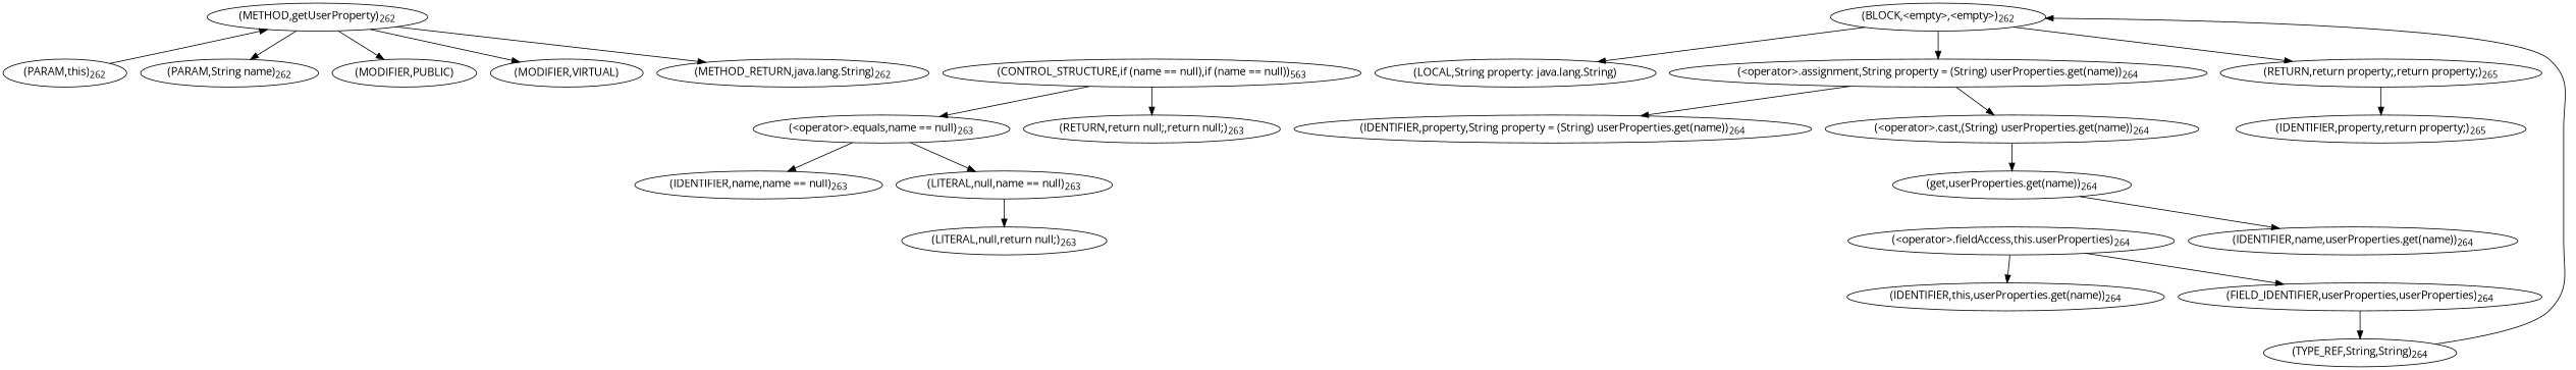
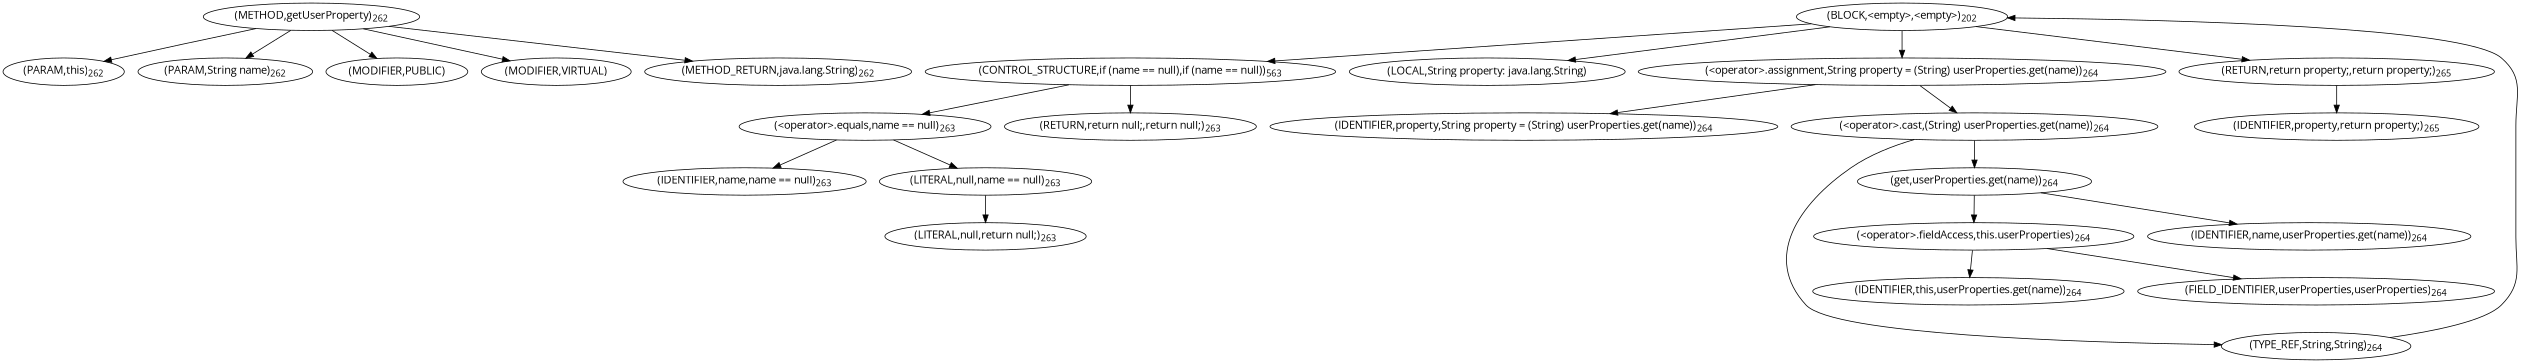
  digraph {
    fontname="Open Sans"
    node [fontname="Open Sans"]
    edge [fontname="Open Sans"]
    n1 [label=<(METHOD,getUserProperty)<SUB>262</SUB>>]
    n2 [label=<(PARAM,this)<SUB>262</SUB>>]
    n3 [label=<(PARAM,String name)<SUB>262</SUB>>]
    n4 [label=<(MODIFIER,PUBLIC)>]
    n5 [label=<(MODIFIER,VIRTUAL)>]
    n6 [label=<(METHOD_RETURN,java.lang.String)<SUB>262</SUB>>]
-   n7 [label=<(BLOCK,&lt;empty&gt;,&lt;empty&gt;)<SUB>262</SUB>>]
+   n7 [label=<(BLOCK,&lt;empty&gt;,&lt;empty&gt;)<SUB>202</SUB>>]
    n8 [label=<(CONTROL_STRUCTURE,if (name == null),if (name == null))<SUB>563</SUB>>]
    n9 [label=<(LOCAL,String property: java.lang.String)>]
    n10 [label=<(&lt;operator&gt;.assignment,String property = (String) userProperties.get(name))<SUB>264</SUB>>]
    n11 [label=<(RETURN,return property;,return property;)<SUB>265</SUB>>]
    n12 [label=<(&lt;operator&gt;.equals,name == null)<SUB>263</SUB>>]
    n13 [label=<(RETURN,return null;,return null;)<SUB>263</SUB>>]
    n14 [label=<(IDENTIFIER,property,String property = (String) userProperties.get(name))<SUB>264</SUB>>]
    n15 [label=<(&lt;operator&gt;.cast,(String) userProperties.get(name))<SUB>264</SUB>>]
    n16 [label=<(IDENTIFIER,property,return property;)<SUB>265</SUB>>]
    n17 [label=<(IDENTIFIER,name,name == null)<SUB>263</SUB>>]
    n18 [label=<(LITERAL,null,name == null)<SUB>263</SUB>>]
    n19 [label=<(LITERAL,null,return null;)<SUB>263</SUB>>]
    n20 [label=<(TYPE_REF,String,String)<SUB>264</SUB>>]
    n21 [label=<(get,userProperties.get(name))<SUB>264</SUB>>]
    n22 [label=<(&lt;operator&gt;.fieldAccess,this.userProperties)<SUB>264</SUB>>]
    n23 [label=<(IDENTIFIER,name,userProperties.get(name))<SUB>264</SUB>>]
    n24 [label=<(IDENTIFIER,this,userProperties.get(name))<SUB>264</SUB>>]
    n25 [label=<(FIELD_IDENTIFIER,userProperties,userProperties)<SUB>264</SUB>>]
-   n2 -> n1
+   n1 -> n2
    n1 -> n3
    n1 -> n4
    n1 -> n5
    n1 -> n6
+   n7 -> n8
    n7 -> n9
    n7 -> n10
    n7 -> n11
    n8 -> n12
    n8 -> n13
    n10 -> n14
    n10 -> n15
    n11 -> n16
    n12 -> n17
    n12 -> n18
-   n25 -> n20
+   n15 -> n20
    n15 -> n21
    n18 -> n19
    n20 -> n7
+   n21 -> n22
    n21 -> n23
    n22 -> n24
    n22 -> n25
  }
